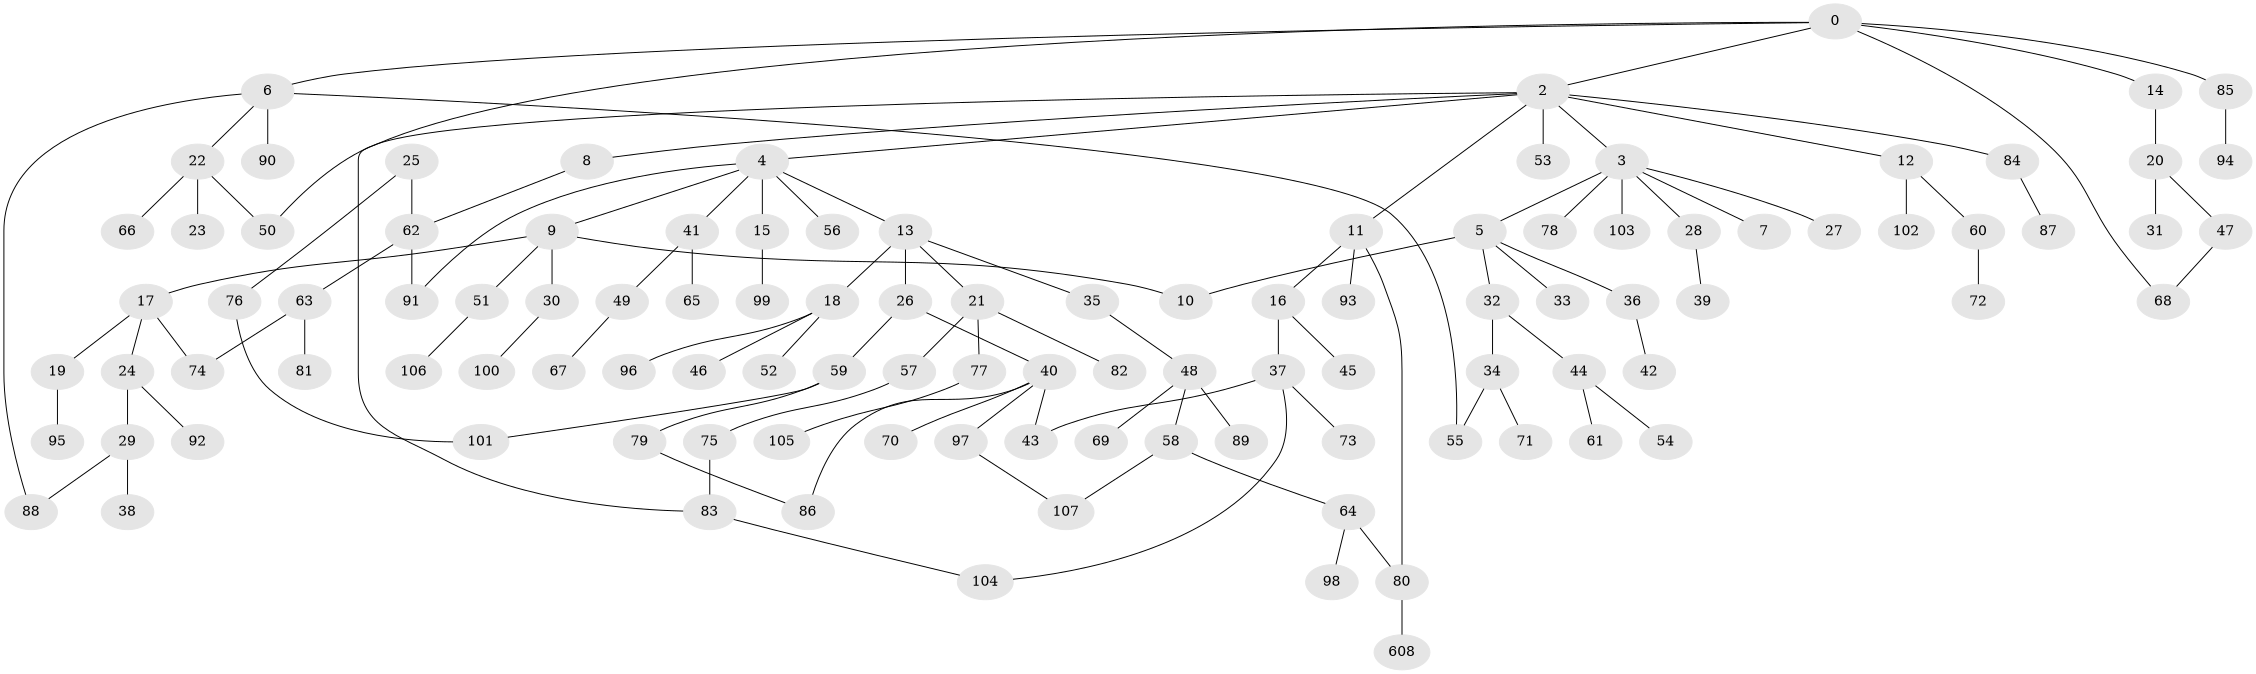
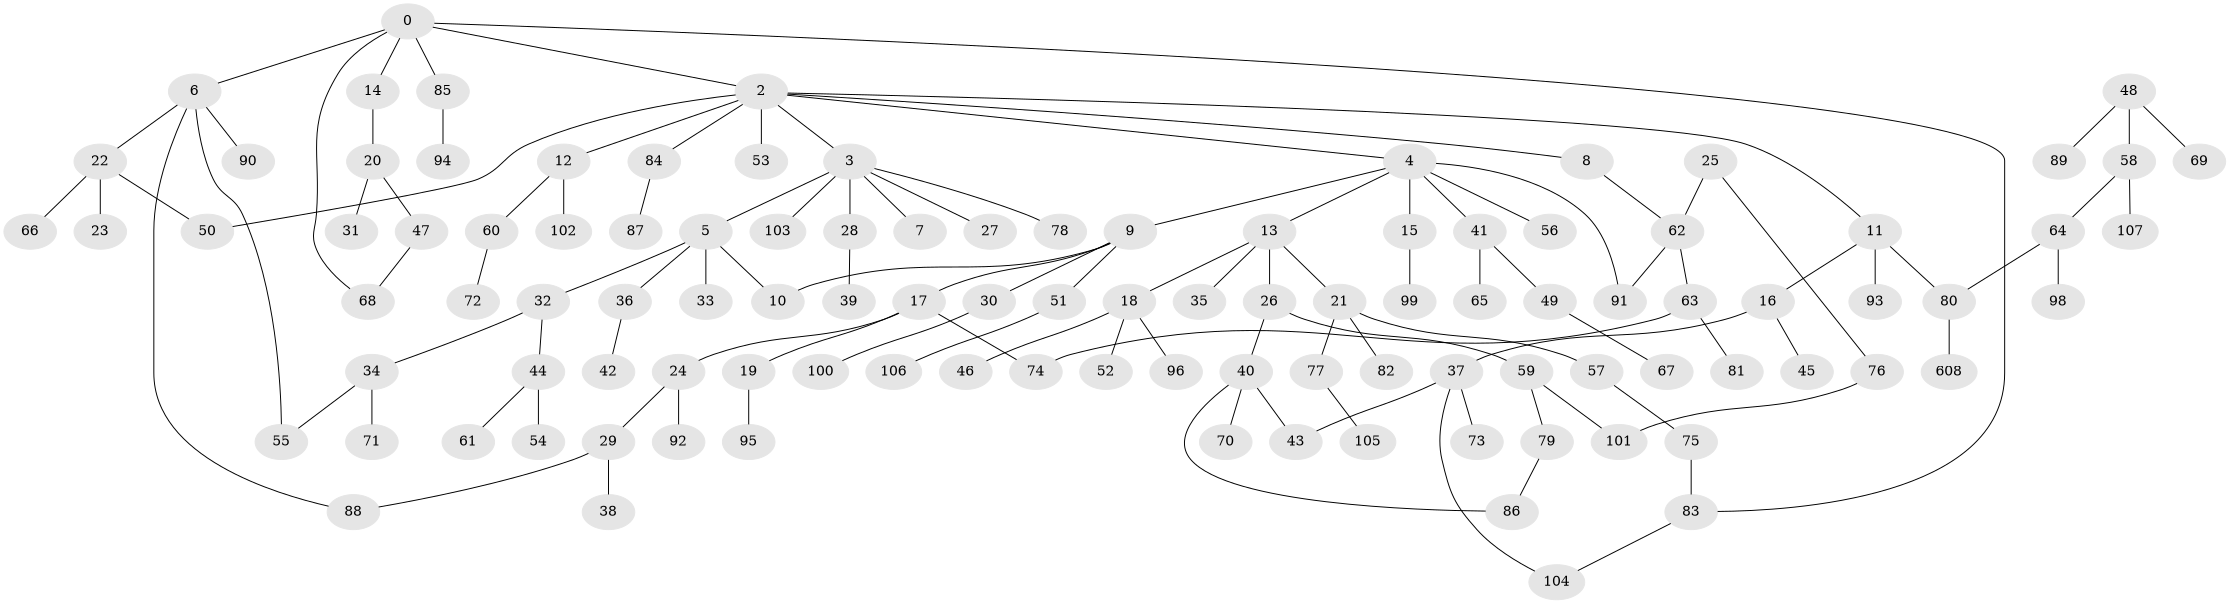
  graph {
    node [color=gray90 style=filled]
    n1 [label=0]
    2
    6
    14
    68
    83
    85
    3
    4
    8
    11
    12
    50
    53
    84
    22
    55
    88
    90
    20
    104
    94
    5
    7
    27
    28
    78
    103
    9
    13
    15
    41
    56
    91
    62
    16
    80
    93
    60
    102
    87
    10
    32
    33
    36
    39
    17
    30
    51
    18
    21
    26
    35
    99
    49
    65
    34
    44
    42
    23
    66
    25
    76
    19
    24
    74
    100
    106
    37
    45
    n71 [label=608]
    72
    46
    52
    96
    57
    77
    82
    40
    59
    48
    31
    47
    43
    73
    95
    29
    92
    75
    105
    38
    63
    101
    70
    86
-   97
    71
    54
    61
    58
    69
    89
    107
    67
    64
    79
    98
    81
    n1 -- 2
    n1 -- 6
    n1 -- 14
    n1 -- 68
    n1 -- 83
    n1 -- 85
    2 -- 3
    2 -- 4
    2 -- 8
    2 -- 11
    2 -- 12
    2 -- 50
    2 -- 53
    2 -- 84
    6 -- 22
    6 -- 55
    6 -- 88
    6 -- 90
    14 -- 20
    83 -- 104
    85 -- 94
    3 -- 5
    3 -- 7
    3 -- 27
    3 -- 28
    3 -- 78
    3 -- 103
    4 -- 9
    4 -- 13
    4 -- 15
    4 -- 41
    4 -- 56
    4 -- 91
    8 -- 62
    11 -- 16
    11 -- 80
    11 -- 93
    12 -- 60
    12 -- 102
    84 -- 87
    22 -- 50
    22 -- 23
    22 -- 66
    20 -- 31
    20 -- 47
    5 -- 10
    5 -- 32
    5 -- 33
    5 -- 36
    28 -- 39
    9 -- 10
    9 -- 17
    9 -- 30
    9 -- 51
    13 -- 18
    13 -- 21
    13 -- 26
    13 -- 35
    15 -- 99
    41 -- 49
    41 -- 65
    62 -- 91
    62 -- 63
    16 -- 37
    16 -- 45
    80 -- n71
    60 -- 72
    32 -- 34
    32 -- 44
    36 -- 42
    17 -- 19
    17 -- 24
    17 -- 74
    30 -- 100
    51 -- 106
    18 -- 46
    18 -- 52
    18 -- 96
    21 -- 57
    21 -- 77
    21 -- 82
    26 -- 40
    26 -- 59
-   35 -- 48
    49 -- 67
    34 -- 55
    34 -- 71
    44 -- 54
    44 -- 61
    25 -- 62
    25 -- 76
    76 -- 101
    19 -- 95
    24 -- 29
    24 -- 92
    37 -- 104
    37 -- 43
    37 -- 73
    57 -- 75
    77 -- 105
    40 -- 43
    40 -- 70
    40 -- 86
-   40 -- 97
    59 -- 101
    59 -- 79
    48 -- 58
    48 -- 69
    48 -- 89
    47 -- 68
    29 -- 88
    29 -- 38
    75 -- 83
    63 -- 74
    63 -- 81
-   97 -- 107
    58 -- 107
    58 -- 64
    64 -- 80
    64 -- 98
    79 -- 86
  }
